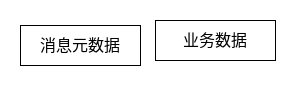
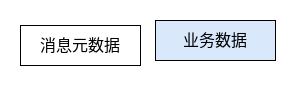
  <mxCell id="0" />
  <mxCell id="1" parent="0" />
- <mxCell id="2" value="&lt;font style=&quot;font-size: 16px&quot;&gt;业务数据&lt;/font&gt;" style="rounded=0;whiteSpace=wrap;html=1;" vertex="1" parent="1"><mxGeometry x="155" y="20" width="120" height="40" as="geometry" /></mxCell>
+ <mxCell id="2" value="&lt;font style=&quot;font-size: 16px&quot;&gt;业务数据&lt;/font&gt;" style="rounded=0;whiteSpace=wrap;html=1;fillColor=#dae8fc;" vertex="1" parent="1"><mxGeometry x="155" y="20" width="120" height="40" as="geometry" /></mxCell>
  <mxCell id="3" value="&lt;font style=&quot;font-size: 16px&quot;&gt;消息元数据&lt;/font&gt;" style="rounded=0;whiteSpace=wrap;html=1;" vertex="1" parent="1"><mxGeometry x="20" y="25" width="120" height="40" as="geometry" /></mxCell>
